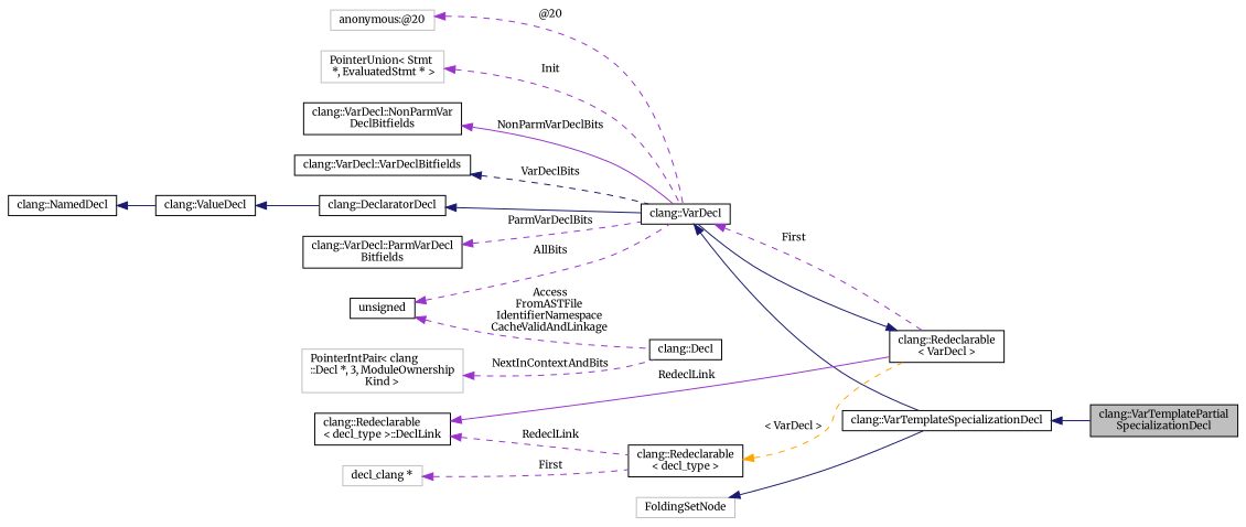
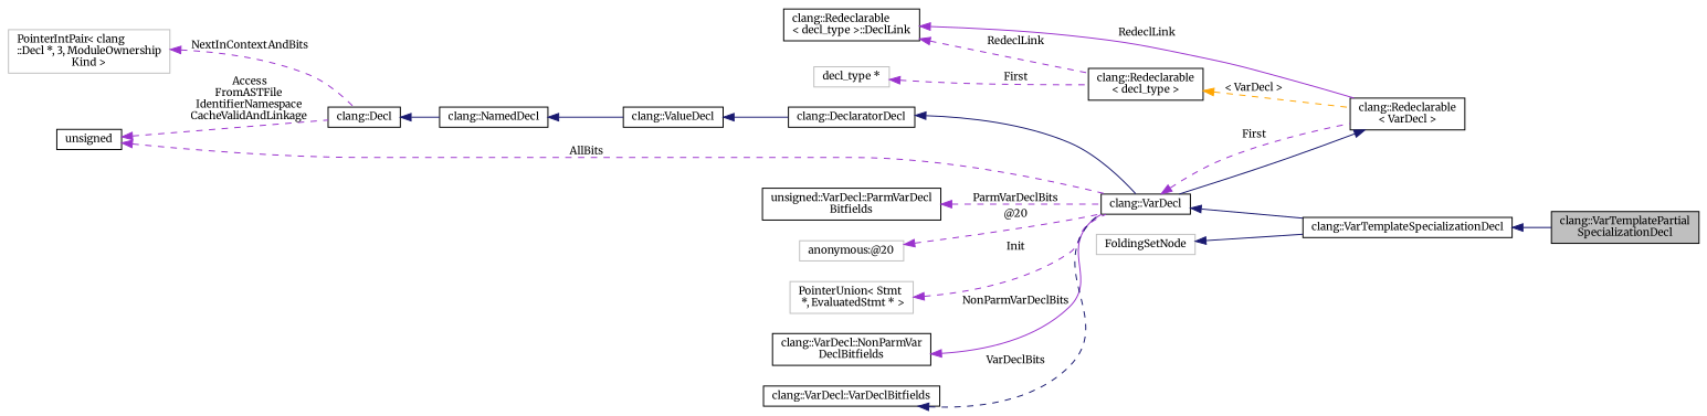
  digraph {
    fontname=Merriweather
    rankdir=LR
    node [color=black fontname=Merriweather fontsize=10 shape=record]
    edge [color=darkorchid3 dir=back fontname=Merriweather fontsize=10 labelfontname=Helvetica labelfontsize=10 style=dashed]
    n1 [fillcolor=grey75 fontcolor=black height=0.2 label="clang::VarTemplatePartial\lSpecializationDecl" style=filled width=0.4]
    n2 [height=0.2 label="clang::VarTemplateSpecializationDecl" width=0.4]
    n3 [height=0.2 label="clang::VarDecl" width=0.4]
    n4 [height=0.2 label="clang::Redeclarable\l\< VarDecl \>" width=0.4]
    n5 [height=0.2 label="clang::DeclaratorDecl" width=0.4]
    n6 [height=0.2 label="clang::ValueDecl" width=0.4]
    n7 [height=0.2 label="clang::NamedDecl" width=0.4]
    n8 [height=0.2 label="clang::Decl" width=0.4]
    n9 [color=grey75 height=0.2 label="PointerIntPair\< clang\l::Decl *, 3, ModuleOwnership\lKind \>" width=0.4]
    n10 [height=0.2 label=unsigned width=0.4]
    n11 [height=0.2 label="clang::Redeclarable\l\< decl_type \>::DeclLink" width=0.4]
    n12 [height=0.2 label="clang::Redeclarable\l\< decl_type \>" width=0.4]
-   n13 [color=grey75 height=0.2 label="decl_clang *" width=0.4]
-   n14 [height=0.2 label="clang::VarDecl::ParmVarDecl\lBitfields" width=0.4]
+   n13 [color=grey75 height=0.2 label="decl_type *" width=0.4]
+   n14 [height=0.2 label="unsigned::VarDecl::ParmVarDecl\lBitfields" width=0.4]
    n15 [color=grey75 height=0.2 label="anonymous:@20" width=0.4]
    n16 [color=grey75 height=0.2 label="PointerUnion\< Stmt\l *, EvaluatedStmt * \>" width=0.4]
    n17 [height=0.2 label="clang::VarDecl::NonParmVar\lDeclBitfields" width=0.4]
    n18 [height=0.2 label="clang::VarDecl::VarDeclBitfields" width=0.4]
    n19 [color=grey75 height=0.2 label=FoldingSetNode width=0.4]
    n2 -> n1 [color=midnightblue style=solid]
    n3 -> n2 [color=midnightblue style=solid]
    n3 -> n4 [label=" First"]
    n4 -> n3 [color=midnightblue style=solid]
    n5 -> n3 [color=midnightblue style=solid]
    n6 -> n5 [color=midnightblue style=solid]
    n7 -> n6 [color=midnightblue style=solid]
+   n8 -> n7 [color=midnightblue style=solid]
    n9 -> n8 [label=" NextInContextAndBits"]
    n10 -> n3 [label=" AllBits"]
    n10 -> n8 [label=" Access\nFromASTFile\nIdentifierNamespace\nCacheValidAndLinkage"]
    n11 -> n4 [label=" RedeclLink" style=solid]
    n11 -> n12 [label=" RedeclLink"]
    n12 -> n4 [color=orange label=" \< VarDecl \>"]
    n13 -> n12 [label=" First"]
    n14 -> n3 [label=" ParmVarDeclBits"]
    n15 -> n3 [label=" @20"]
    n16 -> n3 [label=" Init"]
    n17 -> n3 [label=" NonParmVarDeclBits" style=solid]
    n18 -> n3 [color=midnightblue label=" VarDeclBits"]
    n19 -> n2 [color=midnightblue style=solid]
  }
